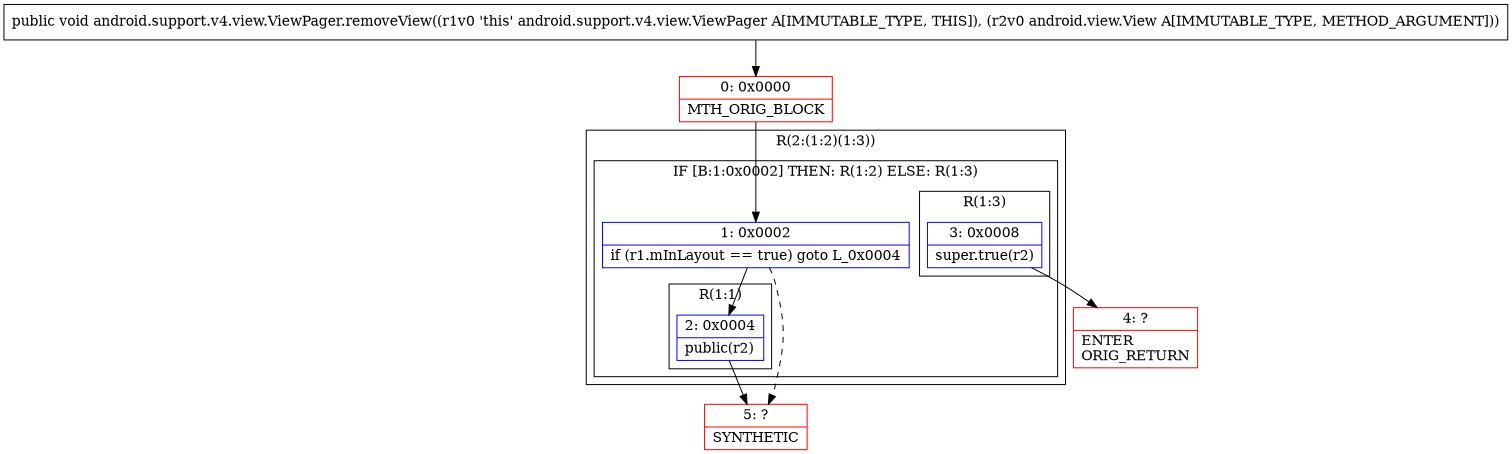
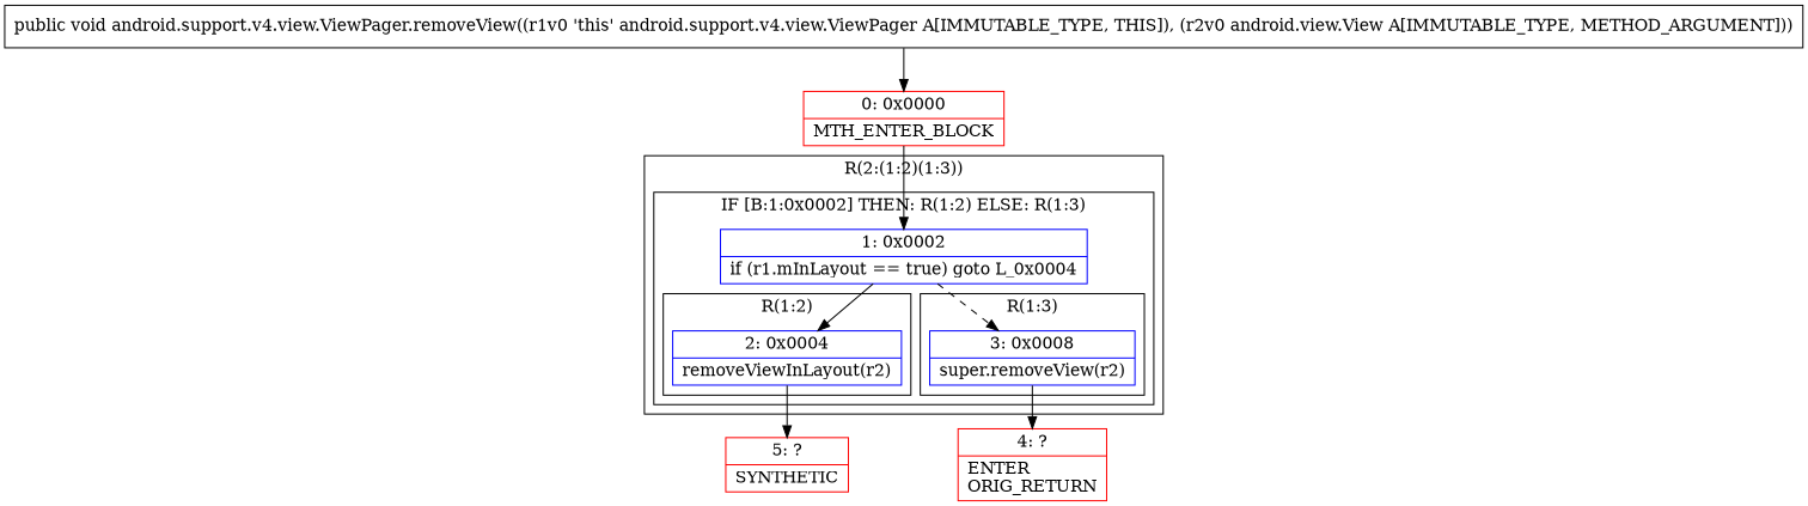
  digraph {
    node [color=blue shape=record]
-   n1 [label="{2\:\ 0x0004|public(r2)\l}"]
-   n2 [label="{3\:\ 0x0008|super.true(r2)\l}"]
+   n1 [label="{2\:\ 0x0004|removeViewInLayout(r2)\l}"]
+   n2 [label="{3\:\ 0x0008|super.removeView(r2)\l}"]
    n3 [label="{1\:\ 0x0002|if (r1.mInLayout == true) goto L_0x0004\l}"]
    n4 [color=red label="{5\:\ ?|SYNTHETIC\l}"]
    n5 [color=red label="{4\:\ ?|ENTER\lORIG_RETURN\l}"]
-   n6 [color=red label="{0\:\ 0x0000|MTH_ORIG_BLOCK\l}"]
+   n6 [color=red label="{0\:\ 0x0000|MTH_ENTER_BLOCK\l}"]
    n7 [label="{public void android.support.v4.view.ViewPager.removeView((r1v0 'this' android.support.v4.view.ViewPager A[IMMUTABLE_TYPE, THIS]), (r2v0 android.view.View A[IMMUTABLE_TYPE, METHOD_ARGUMENT])) }" color=""]
    subgraph cluster_1 {
      label="R(2:(1:2)(1:3))"
      subgraph cluster_2 {
        label="IF [B:1:0x0002] THEN: R(1:2) ELSE: R(1:3)"
        n3
        subgraph cluster_3 {
-         label="R(1:1)"
+         label="R(1:2)"
          n1
        }
        subgraph cluster_4 {
          label="R(1:3)"
          n2
        }
      }
    }
    n1 -> n4
    n2 -> n5
    n3 -> n1
-   n3 -> n4 [style=dashed]
+   n3 -> n2 [style=dashed]
    n6 -> n3
    n7 -> n6
  }
